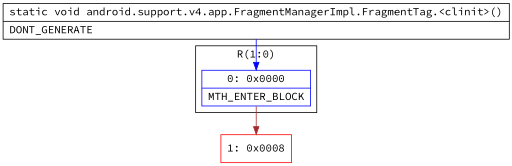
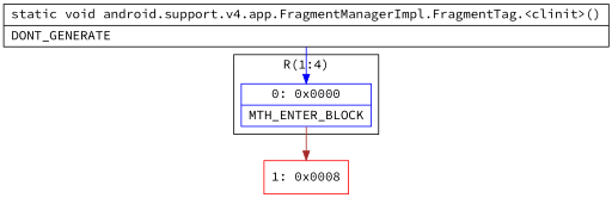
  digraph {
    fontname="Source Code Pro"
    node [shape=record fontname="Source Code Pro"]
    edge [style=solid fontname="Source Code Pro"]
    n1 [color=blue label="{0\:\ 0x0000|MTH_ENTER_BLOCK\l}"]
    n2 [color=red label="{1\:\ 0x0008}"]
    n3 [label="{static void android.support.v4.app.FragmentManagerImpl.FragmentTag.\<clinit\>()  | DONT_GENERATE\l}"]
    subgraph cluster_1 {
-     label="R(1:0)"
+     label="R(1:4)"
      n1
    }
    n1 -> n2 [color=brown]
    n3 -> n1 [color=blue]
  }
